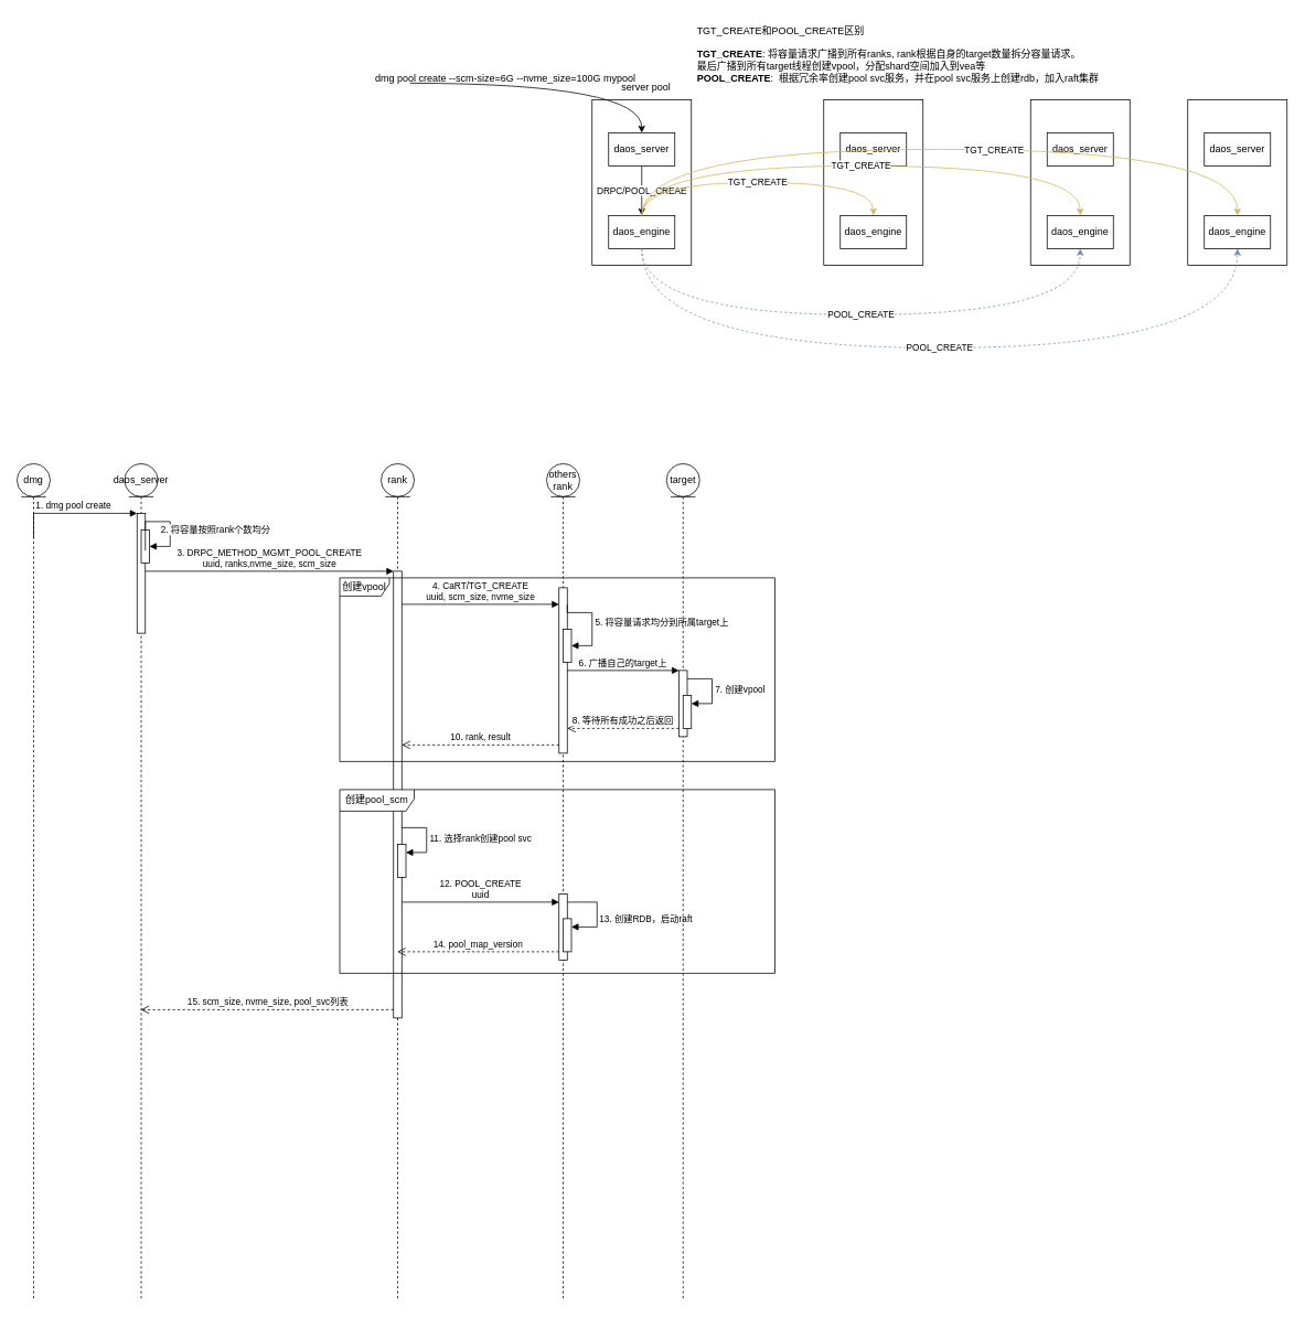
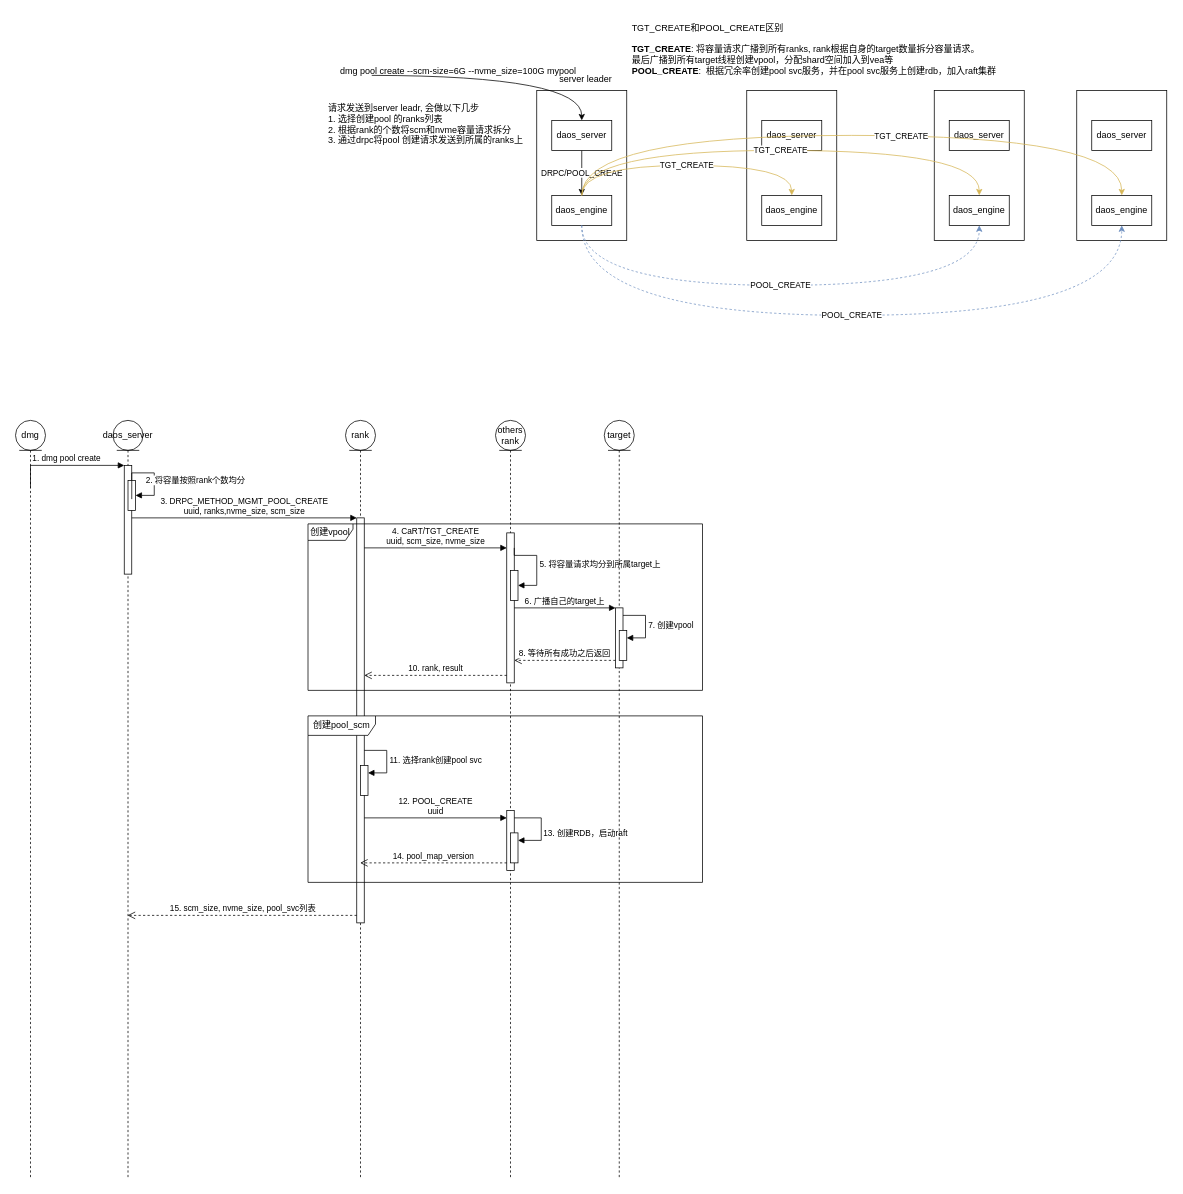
  <mxCell id="0" />
  <mxCell id="1" parent="0" />
  <mxCell id="2" value="daos_server" style="shape=umlLifeline;perimeter=lifelinePerimeter;whiteSpace=wrap;html=1;container=1;dropTarget=0;collapsible=0;recursiveResize=0;outlineConnect=0;portConstraint=eastwest;newEdgeStyle={&quot;edgeStyle&quot;:&quot;elbowEdgeStyle&quot;,&quot;elbow&quot;:&quot;vertical&quot;,&quot;curved&quot;:0,&quot;rounded&quot;:0};participant=umlEntity;" vertex="1" parent="1"><mxGeometry x="150" y="560" width="40" height="1010" as="geometry" /></mxCell>
  <mxCell id="3" value="" style="html=1;points=[];perimeter=orthogonalPerimeter;outlineConnect=0;targetShapes=umlLifeline;portConstraint=eastwest;newEdgeStyle={&quot;edgeStyle&quot;:&quot;elbowEdgeStyle&quot;,&quot;elbow&quot;:&quot;vertical&quot;,&quot;curved&quot;:0,&quot;rounded&quot;:0};" vertex="1" parent="2"><mxGeometry x="15" y="60" width="10" height="145" as="geometry" /></mxCell>
  <mxCell id="4" value="" style="html=1;points=[];perimeter=orthogonalPerimeter;outlineConnect=0;targetShapes=umlLifeline;portConstraint=eastwest;newEdgeStyle={&quot;edgeStyle&quot;:&quot;elbowEdgeStyle&quot;,&quot;elbow&quot;:&quot;vertical&quot;,&quot;curved&quot;:0,&quot;rounded&quot;:0};" vertex="1" parent="2"><mxGeometry x="20" y="80" width="10" height="40" as="geometry" /></mxCell>
  <mxCell id="5" value="2. 将容量按照rank个数均分" style="html=1;align=left;spacingLeft=2;endArrow=block;rounded=0;edgeStyle=orthogonalEdgeStyle;curved=0;rounded=0;" edge="1" target="4" parent="2"><mxGeometry x="-0.173" y="-10" relative="1" as="geometry"><mxPoint x="25" y="105" as="sourcePoint" /><Array as="points"><mxPoint x="25" y="70" /><mxPoint x="55" y="70" /><mxPoint x="55" y="100" /></Array><mxPoint as="offset" /></mxGeometry></mxCell>
  <mxCell id="6" value="rank" style="shape=umlLifeline;perimeter=lifelinePerimeter;whiteSpace=wrap;html=1;container=1;dropTarget=0;collapsible=0;recursiveResize=0;outlineConnect=0;portConstraint=eastwest;newEdgeStyle={&quot;edgeStyle&quot;:&quot;elbowEdgeStyle&quot;,&quot;elbow&quot;:&quot;vertical&quot;,&quot;curved&quot;:0,&quot;rounded&quot;:0};participant=umlEntity;" vertex="1" parent="1"><mxGeometry x="460" y="560" width="40" height="1010" as="geometry" /></mxCell>
  <mxCell id="7" value="" style="html=1;points=[];perimeter=orthogonalPerimeter;outlineConnect=0;targetShapes=umlLifeline;portConstraint=eastwest;newEdgeStyle={&quot;edgeStyle&quot;:&quot;elbowEdgeStyle&quot;,&quot;elbow&quot;:&quot;vertical&quot;,&quot;curved&quot;:0,&quot;rounded&quot;:0};" vertex="1" parent="6"><mxGeometry x="15" y="130" width="10" height="540" as="geometry" /></mxCell>
  <mxCell id="8" value="" style="html=1;points=[];perimeter=orthogonalPerimeter;outlineConnect=0;targetShapes=umlLifeline;portConstraint=eastwest;newEdgeStyle={&quot;edgeStyle&quot;:&quot;elbowEdgeStyle&quot;,&quot;elbow&quot;:&quot;vertical&quot;,&quot;curved&quot;:0,&quot;rounded&quot;:0};" vertex="1" parent="6"><mxGeometry x="20" y="460" width="10" height="40" as="geometry" /></mxCell>
  <mxCell id="9" value="11. 选择rank创建pool svc" style="html=1;align=left;spacingLeft=2;endArrow=block;rounded=0;edgeStyle=orthogonalEdgeStyle;curved=0;rounded=0;" edge="1" target="8" parent="6"><mxGeometry x="0.005" relative="1" as="geometry"><mxPoint x="25" y="440" as="sourcePoint" /><Array as="points"><mxPoint x="55" y="470" /></Array><mxPoint as="offset" /></mxGeometry></mxCell>
  <mxCell id="10" value="3. DRPC_METHOD_MGMT_POOL_CREATE&lt;br&gt;uuid, ranks,nvme_size, scm_size" style="html=1;verticalAlign=bottom;endArrow=block;edgeStyle=elbowEdgeStyle;elbow=vertical;curved=0;rounded=0;" edge="1" target="7" parent="1" source="3"><mxGeometry x="-0.002" relative="1" as="geometry"><mxPoint x="320" y="690" as="sourcePoint" /><Array as="points"><mxPoint x="390" y="690" /></Array><mxPoint as="offset" /></mxGeometry></mxCell>
  <mxCell id="11" value="15. scm_size, nvme_size, pool_svc列表" style="html=1;verticalAlign=bottom;endArrow=open;dashed=1;endSize=8;edgeStyle=elbowEdgeStyle;elbow=vertical;curved=0;rounded=0;" edge="1" source="7" parent="1" target="2"><mxGeometry x="-0.005" relative="1" as="geometry"><mxPoint x="405" y="765" as="targetPoint" /><Array as="points"><mxPoint x="340" y="1220" /><mxPoint x="360" y="1310" /><mxPoint x="350" y="1160" /><mxPoint x="370" y="1080" /><mxPoint x="420" y="960" /></Array><mxPoint as="offset" /></mxGeometry></mxCell>
  <mxCell id="12" value="others rank" style="shape=umlLifeline;perimeter=lifelinePerimeter;whiteSpace=wrap;html=1;container=1;dropTarget=0;collapsible=0;recursiveResize=0;outlineConnect=0;portConstraint=eastwest;newEdgeStyle={&quot;edgeStyle&quot;:&quot;elbowEdgeStyle&quot;,&quot;elbow&quot;:&quot;vertical&quot;,&quot;curved&quot;:0,&quot;rounded&quot;:0};participant=umlEntity;" vertex="1" parent="1"><mxGeometry x="660" y="560" width="40" height="1010" as="geometry" /></mxCell>
  <mxCell id="13" value="" style="html=1;points=[];perimeter=orthogonalPerimeter;outlineConnect=0;targetShapes=umlLifeline;portConstraint=eastwest;newEdgeStyle={&quot;edgeStyle&quot;:&quot;elbowEdgeStyle&quot;,&quot;elbow&quot;:&quot;vertical&quot;,&quot;curved&quot;:0,&quot;rounded&quot;:0};" vertex="1" parent="12"><mxGeometry x="15" y="150" width="10" height="200" as="geometry" /></mxCell>
  <mxCell id="14" value="" style="html=1;points=[];perimeter=orthogonalPerimeter;outlineConnect=0;targetShapes=umlLifeline;portConstraint=eastwest;newEdgeStyle={&quot;edgeStyle&quot;:&quot;elbowEdgeStyle&quot;,&quot;elbow&quot;:&quot;vertical&quot;,&quot;curved&quot;:0,&quot;rounded&quot;:0};" vertex="1" parent="12"><mxGeometry x="20" y="200" width="10" height="40" as="geometry" /></mxCell>
  <mxCell id="15" value="5. 将容量请求均分到所属target上" style="html=1;align=left;spacingLeft=2;endArrow=block;rounded=0;edgeStyle=orthogonalEdgeStyle;curved=0;rounded=0;" edge="1" target="14" parent="12"><mxGeometry x="-0.002" relative="1" as="geometry"><mxPoint x="25" y="170" as="sourcePoint" /><Array as="points"><mxPoint x="25" y="180" /><mxPoint x="55" y="180" /><mxPoint x="55" y="220" /></Array><mxPoint as="offset" /></mxGeometry></mxCell>
  <mxCell id="16" value="" style="html=1;points=[];perimeter=orthogonalPerimeter;outlineConnect=0;targetShapes=umlLifeline;portConstraint=eastwest;newEdgeStyle={&quot;edgeStyle&quot;:&quot;elbowEdgeStyle&quot;,&quot;elbow&quot;:&quot;vertical&quot;,&quot;curved&quot;:0,&quot;rounded&quot;:0};" vertex="1" parent="12"><mxGeometry x="15" y="520" width="10" height="80" as="geometry" /></mxCell>
  <mxCell id="17" value="" style="html=1;points=[];perimeter=orthogonalPerimeter;outlineConnect=0;targetShapes=umlLifeline;portConstraint=eastwest;newEdgeStyle={&quot;edgeStyle&quot;:&quot;elbowEdgeStyle&quot;,&quot;elbow&quot;:&quot;vertical&quot;,&quot;curved&quot;:0,&quot;rounded&quot;:0};" vertex="1" parent="12"><mxGeometry x="20" y="550" width="10" height="40" as="geometry" /></mxCell>
  <mxCell id="18" value="13. 创建RDB，启动raft" style="html=1;align=left;spacingLeft=2;endArrow=block;rounded=0;edgeStyle=orthogonalEdgeStyle;curved=0;rounded=0;" edge="1" target="17" parent="12" source="16"><mxGeometry x="0.151" y="-1" relative="1" as="geometry"><mxPoint x="31" y="530" as="sourcePoint" /><Array as="points"><mxPoint x="61" y="530" /><mxPoint x="61" y="560" /></Array><mxPoint as="offset" /></mxGeometry></mxCell>
  <mxCell id="19" value="4. CaRT/TGT_CREATE&lt;br&gt;uuid, scm_size, nvme_size" style="html=1;verticalAlign=bottom;endArrow=block;edgeStyle=elbowEdgeStyle;elbow=vertical;curved=0;rounded=0;" edge="1" target="13" parent="1" source="7"><mxGeometry x="0.002" relative="1" as="geometry"><mxPoint x="535" y="710" as="sourcePoint" /><Array as="points"><mxPoint x="540" y="730" /></Array><mxPoint as="offset" /></mxGeometry></mxCell>
  <mxCell id="20" value="10. rank, result" style="html=1;verticalAlign=bottom;endArrow=open;dashed=1;endSize=8;edgeStyle=elbowEdgeStyle;elbow=vertical;curved=0;rounded=0;" edge="1" source="13" parent="1" target="7"><mxGeometry x="0.002" relative="1" as="geometry"><mxPoint x="535" y="785" as="targetPoint" /><Array as="points"><mxPoint x="560" y="900" /></Array><mxPoint as="offset" /></mxGeometry></mxCell>
  <mxCell id="21" value="" style="whiteSpace=wrap;html=1;" vertex="1" parent="1"><mxGeometry x="715" y="120" width="120" height="200" as="geometry" /></mxCell>
  <mxCell id="22" value="DRPC/POOL_CREAE" style="edgeStyle=orthogonalEdgeStyle;rounded=0;orthogonalLoop=1;jettySize=auto;html=1;" edge="1" parent="1" source="23" target="24"><mxGeometry relative="1" as="geometry" /></mxCell>
  <mxCell id="23" value="daos_server" style="whiteSpace=wrap;html=1;" vertex="1" parent="1"><mxGeometry x="735" y="160" width="80" height="40" as="geometry" /></mxCell>
  <mxCell id="24" value="daos_engine" style="whiteSpace=wrap;html=1;" vertex="1" parent="1"><mxGeometry x="735" y="260" width="80" height="40" as="geometry" /></mxCell>
- <mxCell id="25" value="server pool" style="text;html=1;align=center;verticalAlign=middle;resizable=0;points=[];autosize=1;strokeColor=none;fillColor=none;" vertex="1" parent="1"><mxGeometry x="735" y="90" width="90" height="30" as="geometry" /></mxCell>
+ <mxCell id="25" value="server leader" style="text;html=1;align=center;verticalAlign=middle;resizable=0;points=[];autosize=1;strokeColor=none;fillColor=none;" vertex="1" parent="1"><mxGeometry x="735" y="90" width="90" height="30" as="geometry" /></mxCell>
  <mxCell id="26" value="" style="endArrow=classic;html=1;rounded=0;edgeStyle=orthogonalEdgeStyle;curved=1;" edge="1" parent="1" target="23"><mxGeometry width="50" height="50" relative="1" as="geometry"><mxPoint x="495" y="100" as="sourcePoint" /><mxPoint x="545" y="50" as="targetPoint" /></mxGeometry></mxCell>
  <mxCell id="27" value="dmg pool create --scm-size=6G --nvme_size=100G mypool" style="text;html=1;align=center;verticalAlign=middle;resizable=0;points=[];autosize=1;strokeColor=none;fillColor=none;" vertex="1" parent="1"><mxGeometry x="440" y="80" width="340" height="30" as="geometry" /></mxCell>
+ <mxCell id="28" value="请求发送到server leadr, 会做以下几步&lt;br&gt;1. 选择创建pool 的ranks列表&lt;br&gt;2. 根据rank的个数将scm和nvme容量请求拆分&lt;br&gt;3. 通过drpc将pool 创建请求发送到所属的ranks上" style="text;html=1;align=left;verticalAlign=middle;resizable=0;points=[];autosize=1;strokeColor=none;fillColor=none;" vertex="1" parent="1"><mxGeometry x="435" y="130" width="280" height="70" as="geometry" /></mxCell>
  <mxCell id="29" value="" style="whiteSpace=wrap;html=1;" vertex="1" parent="1"><mxGeometry x="995" y="120" width="120" height="200" as="geometry" /></mxCell>
  <mxCell id="30" value="daos_server" style="whiteSpace=wrap;html=1;" vertex="1" parent="1"><mxGeometry x="1015" y="160" width="80" height="40" as="geometry" /></mxCell>
  <mxCell id="31" value="daos_engine" style="whiteSpace=wrap;html=1;" vertex="1" parent="1"><mxGeometry x="1015" y="260" width="80" height="40" as="geometry" /></mxCell>
  <mxCell id="32" value="" style="whiteSpace=wrap;html=1;" vertex="1" parent="1"><mxGeometry x="1245" y="120" width="120" height="200" as="geometry" /></mxCell>
  <mxCell id="33" value="daos_server" style="whiteSpace=wrap;html=1;" vertex="1" parent="1"><mxGeometry x="1265" y="160" width="80" height="40" as="geometry" /></mxCell>
  <mxCell id="34" value="daos_engine" style="whiteSpace=wrap;html=1;" vertex="1" parent="1"><mxGeometry x="1265" y="260" width="80" height="40" as="geometry" /></mxCell>
  <mxCell id="35" value="TGT_CREATE" style="edgeStyle=orthogonalEdgeStyle;rounded=0;orthogonalLoop=1;jettySize=auto;html=1;entryX=0.5;entryY=0;entryDx=0;entryDy=0;curved=1;fillColor=#fff2cc;strokeColor=#d6b656;" edge="1" parent="1" source="24" target="31"><mxGeometry relative="1" as="geometry"><Array as="points"><mxPoint x="775" y="220" /><mxPoint x="1055" y="220" /></Array></mxGeometry></mxCell>
  <mxCell id="36" value="TGT_CREATE" style="edgeStyle=orthogonalEdgeStyle;rounded=0;orthogonalLoop=1;jettySize=auto;html=1;curved=1;fillColor=#fff2cc;strokeColor=#d6b656;" edge="1" parent="1" target="34"><mxGeometry relative="1" as="geometry"><mxPoint x="775" y="260" as="sourcePoint" /><Array as="points"><mxPoint x="775" y="200" /><mxPoint x="1305" y="200" /></Array></mxGeometry></mxCell>
  <mxCell id="37" value="POOL_CREATE" style="edgeStyle=orthogonalEdgeStyle;rounded=0;orthogonalLoop=1;jettySize=auto;html=1;curved=1;dashed=1;fillColor=#dae8fc;strokeColor=#6c8ebf;" edge="1" parent="1" source="24" target="34"><mxGeometry relative="1" as="geometry"><Array as="points"><mxPoint x="775" y="380" /><mxPoint x="1305" y="380" /></Array></mxGeometry></mxCell>
  <mxCell id="38" value="target" style="shape=umlLifeline;perimeter=lifelinePerimeter;whiteSpace=wrap;html=1;container=1;dropTarget=0;collapsible=0;recursiveResize=0;outlineConnect=0;portConstraint=eastwest;newEdgeStyle={&quot;edgeStyle&quot;:&quot;elbowEdgeStyle&quot;,&quot;elbow&quot;:&quot;vertical&quot;,&quot;curved&quot;:0,&quot;rounded&quot;:0};participant=umlEntity;" vertex="1" parent="1"><mxGeometry x="805" y="560" width="40" height="1010" as="geometry" /></mxCell>
  <mxCell id="39" value="" style="html=1;points=[];perimeter=orthogonalPerimeter;outlineConnect=0;targetShapes=umlLifeline;portConstraint=eastwest;newEdgeStyle={&quot;edgeStyle&quot;:&quot;elbowEdgeStyle&quot;,&quot;elbow&quot;:&quot;vertical&quot;,&quot;curved&quot;:0,&quot;rounded&quot;:0};" vertex="1" parent="38"><mxGeometry x="15" y="250" width="10" height="80" as="geometry" /></mxCell>
  <mxCell id="40" value="" style="html=1;points=[];perimeter=orthogonalPerimeter;outlineConnect=0;targetShapes=umlLifeline;portConstraint=eastwest;newEdgeStyle={&quot;edgeStyle&quot;:&quot;elbowEdgeStyle&quot;,&quot;elbow&quot;:&quot;vertical&quot;,&quot;curved&quot;:0,&quot;rounded&quot;:0};" vertex="1" parent="38"><mxGeometry x="20" y="280" width="10" height="40" as="geometry" /></mxCell>
  <mxCell id="41" value="7. 创建vpool" style="html=1;align=left;spacingLeft=2;endArrow=block;rounded=0;edgeStyle=orthogonalEdgeStyle;curved=0;rounded=0;" edge="1" target="40" parent="38"><mxGeometry x="0.006" relative="1" as="geometry"><mxPoint x="25" y="260" as="sourcePoint" /><Array as="points"><mxPoint x="55" y="290" /></Array><mxPoint as="offset" /></mxGeometry></mxCell>
  <mxCell id="42" value="6. 广播自己的target上" style="html=1;verticalAlign=bottom;endArrow=block;edgeStyle=elbowEdgeStyle;elbow=vertical;curved=0;rounded=0;" edge="1" target="39" parent="1" source="13"><mxGeometry x="-0.009" relative="1" as="geometry"><mxPoint x="726" y="725" as="sourcePoint" /><Array as="points"><mxPoint x="720" y="810" /><mxPoint x="730" y="730" /></Array><mxPoint as="offset" /></mxGeometry></mxCell>
  <mxCell id="43" value="8. 等待所有成功之后返回" style="html=1;verticalAlign=bottom;endArrow=open;dashed=1;endSize=8;edgeStyle=elbowEdgeStyle;elbow=vertical;curved=0;rounded=0;" edge="1" source="39" parent="1" target="13"><mxGeometry x="0.001" relative="1" as="geometry"><mxPoint x="726" y="800" as="targetPoint" /><Array as="points"><mxPoint x="730" y="880" /><mxPoint x="741" y="800" /></Array><mxPoint as="offset" /></mxGeometry></mxCell>
  <mxCell id="44" value="dmg" style="shape=umlLifeline;perimeter=lifelinePerimeter;whiteSpace=wrap;html=1;container=1;dropTarget=0;collapsible=0;recursiveResize=0;outlineConnect=0;portConstraint=eastwest;newEdgeStyle={&quot;edgeStyle&quot;:&quot;elbowEdgeStyle&quot;,&quot;elbow&quot;:&quot;vertical&quot;,&quot;curved&quot;:0,&quot;rounded&quot;:0};participant=umlEntity;" vertex="1" parent="1"><mxGeometry x="20" y="560" width="40" height="1010" as="geometry" /></mxCell>
  <mxCell id="45" value="1. dmg pool create" style="html=1;verticalAlign=bottom;endArrow=block;edgeStyle=elbowEdgeStyle;elbow=vertical;curved=0;rounded=0;" edge="1" parent="1" target="3"><mxGeometry width="80" relative="1" as="geometry"><mxPoint x="40" y="650" as="sourcePoint" /><mxPoint x="160" y="650" as="targetPoint" /><Array as="points"><mxPoint x="103" y="620" /></Array></mxGeometry></mxCell>
  <mxCell id="46" value="创建vpool" style="shape=umlFrame;whiteSpace=wrap;html=1;pointerEvents=0;width=60;height=22;" vertex="1" parent="1"><mxGeometry x="410" y="698" width="526" height="222" as="geometry" /></mxCell>
  <mxCell id="47" value="12. POOL_CREATE&lt;br&gt;uuid" style="html=1;verticalAlign=bottom;endArrow=block;edgeStyle=elbowEdgeStyle;elbow=vertical;curved=0;rounded=0;" edge="1" target="16" parent="1" source="7"><mxGeometry x="0.002" relative="1" as="geometry"><mxPoint x="490" y="1090" as="sourcePoint" /><Array as="points"><mxPoint x="590" y="1090" /></Array><mxPoint as="offset" /></mxGeometry></mxCell>
  <mxCell id="48" value="14. pool_map_version" style="html=1;verticalAlign=bottom;endArrow=open;dashed=1;endSize=8;edgeStyle=elbowEdgeStyle;elbow=vertical;curved=0;rounded=0;" edge="1" source="16" parent="1" target="6"><mxGeometry x="0.003" relative="1" as="geometry"><mxPoint x="605" y="1155" as="targetPoint" /><Array as="points"><mxPoint x="588" y="1150" /></Array><mxPoint as="offset" /></mxGeometry></mxCell>
  <mxCell id="49" value="创建pool_scm" style="shape=umlFrame;whiteSpace=wrap;html=1;pointerEvents=0;width=90;height=26;" vertex="1" parent="1"><mxGeometry x="410" y="954" width="526" height="222" as="geometry" /></mxCell>
  <mxCell id="50" value="" style="whiteSpace=wrap;html=1;" vertex="1" parent="1"><mxGeometry x="1435" y="120" width="120" height="200" as="geometry" /></mxCell>
  <mxCell id="51" value="daos_server" style="whiteSpace=wrap;html=1;" vertex="1" parent="1"><mxGeometry x="1455" y="160" width="80" height="40" as="geometry" /></mxCell>
  <mxCell id="52" value="daos_engine" style="whiteSpace=wrap;html=1;" vertex="1" parent="1"><mxGeometry x="1455" y="260" width="80" height="40" as="geometry" /></mxCell>
  <mxCell id="53" value="POOL_CREATE" style="edgeStyle=orthogonalEdgeStyle;rounded=0;orthogonalLoop=1;jettySize=auto;html=1;curved=1;dashed=1;fillColor=#dae8fc;strokeColor=#6c8ebf;" edge="1" parent="1" source="24" target="52"><mxGeometry relative="1" as="geometry"><Array as="points"><mxPoint x="775" y="420" /><mxPoint x="1495" y="420" /></Array></mxGeometry></mxCell>
  <mxCell id="54" style="edgeStyle=orthogonalEdgeStyle;rounded=0;orthogonalLoop=1;jettySize=auto;html=1;curved=1;fillColor=#fff2cc;strokeColor=#d6b656;" edge="1" parent="1" source="24" target="52"><mxGeometry relative="1" as="geometry"><Array as="points"><mxPoint x="775" y="180" /><mxPoint x="1495" y="180" /></Array></mxGeometry></mxCell>
  <mxCell id="55" value="TGT_CREATE" style="edgeLabel;html=1;align=center;verticalAlign=middle;resizable=0;points=[];" vertex="1" connectable="0" parent="54"><mxGeometry x="0.147" relative="1" as="geometry"><mxPoint as="offset" /></mxGeometry></mxCell>
  <mxCell id="56" value="TGT_CREATE和POOL_CREATE区别&lt;br&gt;&lt;br&gt;&lt;b&gt;TGT_CREATE&lt;/b&gt;: 将容量请求广播到所有ranks, rank根据自身的target数量拆分容量请求。&lt;br&gt;最后广播到所有target线程创建vpool，分配shard空间加入到vea等&lt;br&gt;&lt;b&gt;POOL_CREATE&lt;/b&gt;:&amp;nbsp; 根据冗余率创建pool svc服务，并在pool svc服务上创建rdb，加入raft集群" style="text;html=1;align=left;verticalAlign=middle;resizable=0;points=[];autosize=1;strokeColor=none;fillColor=none;" vertex="1" parent="1"><mxGeometry x="840" y="20" width="510" height="90" as="geometry" /></mxCell>
